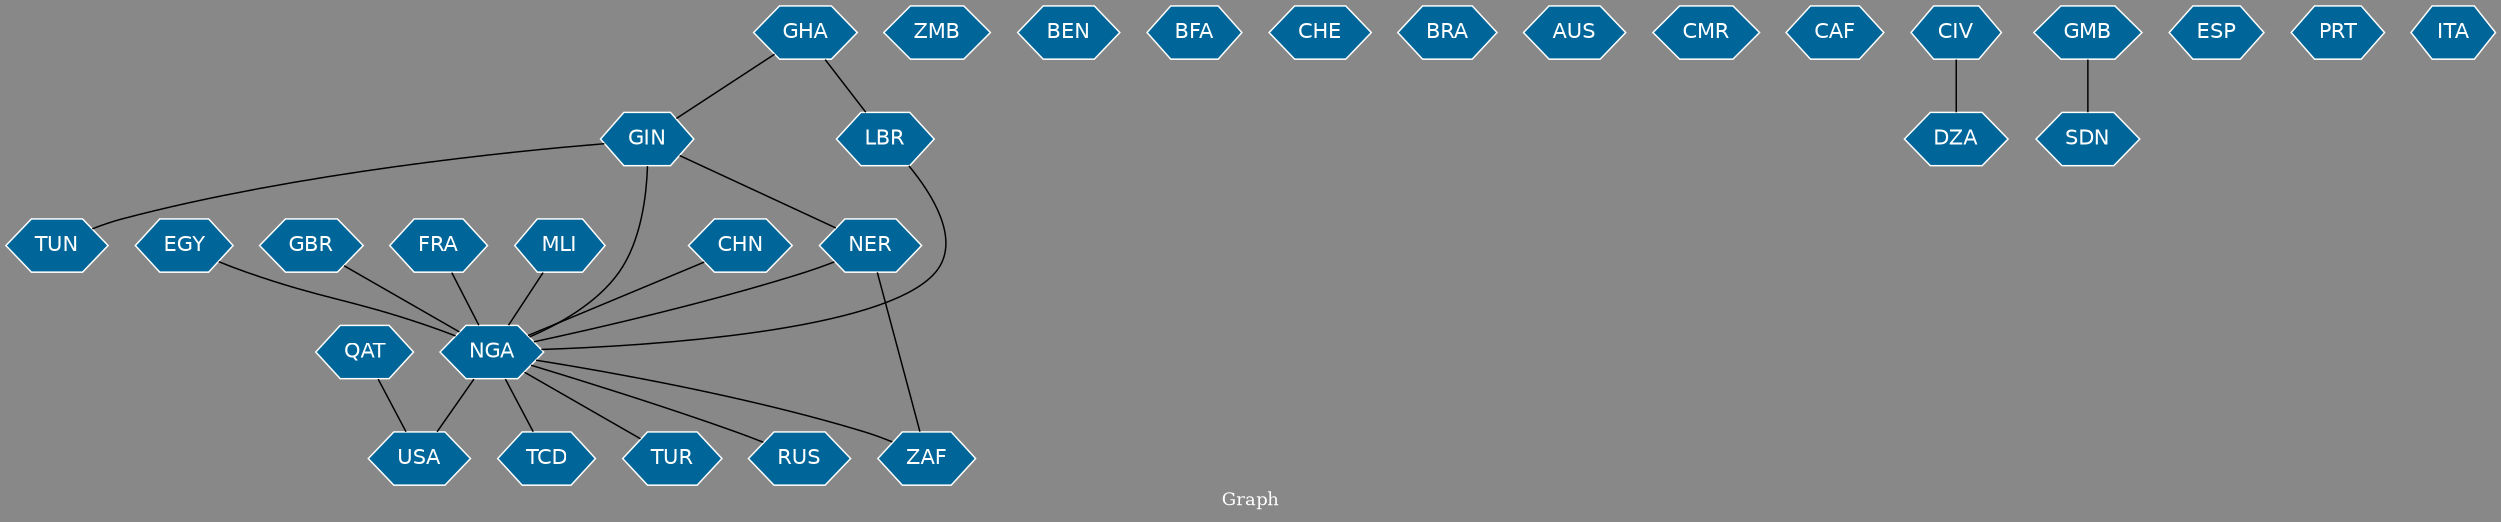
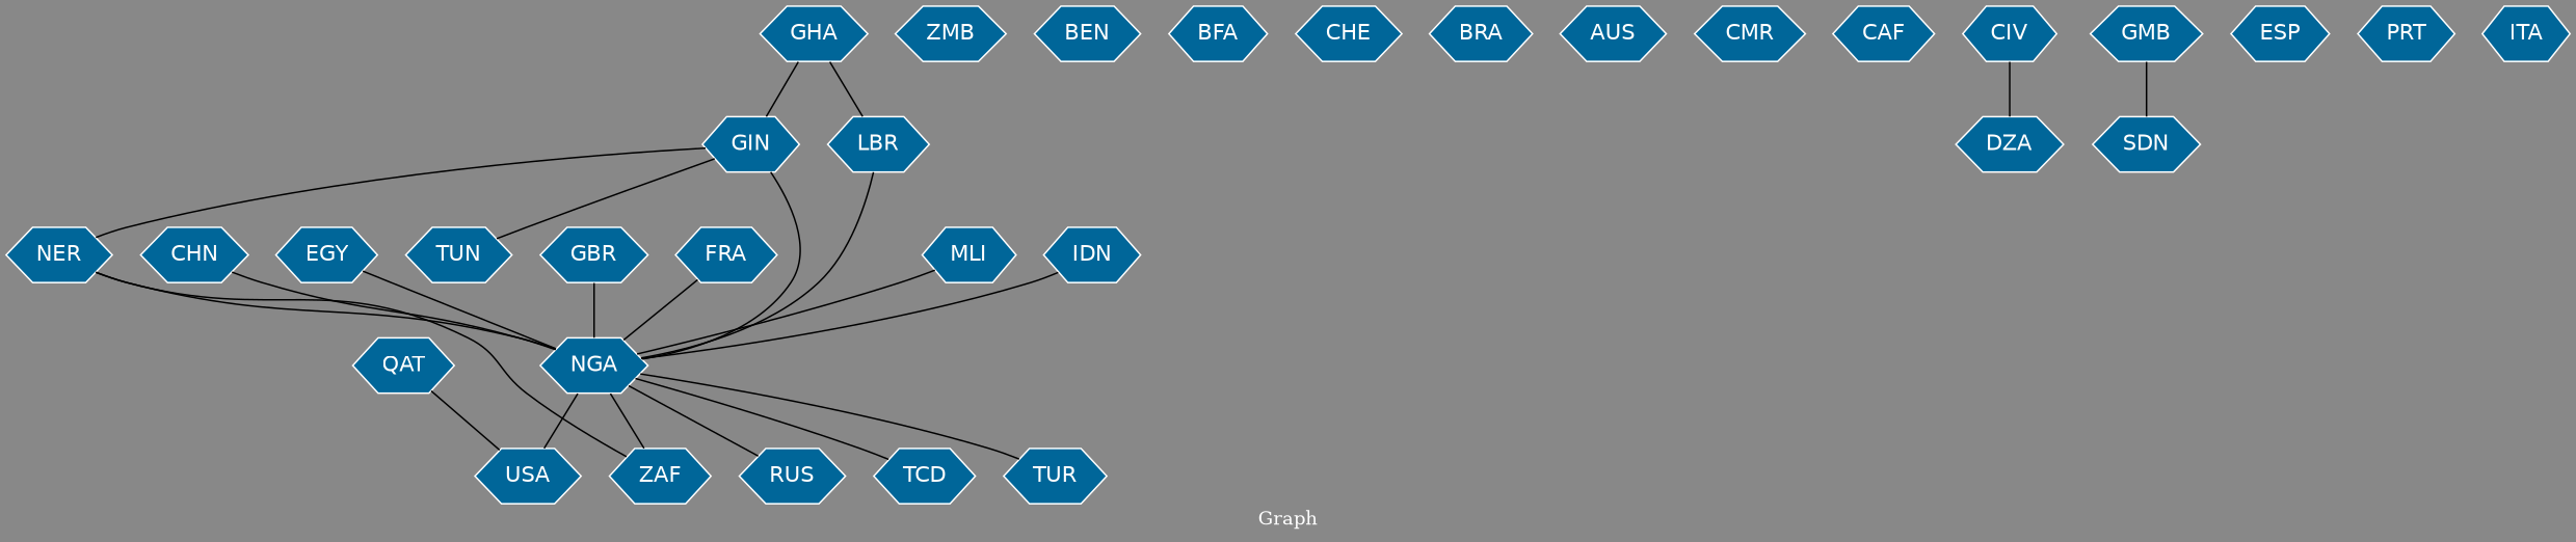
  graph {
    bgcolor="#888888"
    fontcolor=white
    fontsize=12
    label="Graph"
    node [color=white fillcolor="#006699" fontcolor=white fontname=Helvetica shape=hexagon style=filled]
    edge [arrowhead=open color=black fontcolor=white fontname=Courier fontsize=12 weight=1]
    n1 [label=NGA]
    n2 [label=USA]
    n3 [label=TCD]
    n4 [label=TUR]
    n5 [label=RUS]
    n6 [label=ZAF]
    n7 [label=GIN]
    n8 [label=NER]
    n9 [label=TUN]
    n10 [label=EGY]
    n11 [label=GBR]
    n12 [label=FRA]
    n13 [label=QAT]
    n14 [label=ZMB]
    n15 [label=BEN]
    n16 [label=MLI]
    n17 [label=BFA]
    n18 [label=CHE]
    n19 [label=BRA]
    n20 [label=AUS]
+   n21 [label=IDN]
    n22 [label=LBR]
    n23 [label=GHA]
    n24 [label=CMR]
    n25 [label=CAF]
    n26 [label=CHN]
    n27 [label=CIV]
    n28 [label=DZA]
    n29 [label=GMB]
    n30 [label=SDN]
    n31 [label=ESP]
    n32 [label=PRT]
    n33 [label=ITA]
    n1 -- n2 [weight=6]
    n1 -- n3
    n1 -- n4
    n1 -- n5
    n1 -- n6
    n7 -- n1 [weight=2]
    n7 -- n8
    n7 -- n9
    n8 -- n1
    n8 -- n6
    n10 -- n1
    n11 -- n1 [weight=3]
    n12 -- n1
    n13 -- n2
    n16 -- n1
+   n21 -- n1
    n22 -- n1
    n23 -- n7
    n23 -- n22
    n26 -- n1
    n27 -- n28
    n29 -- n30
  }
